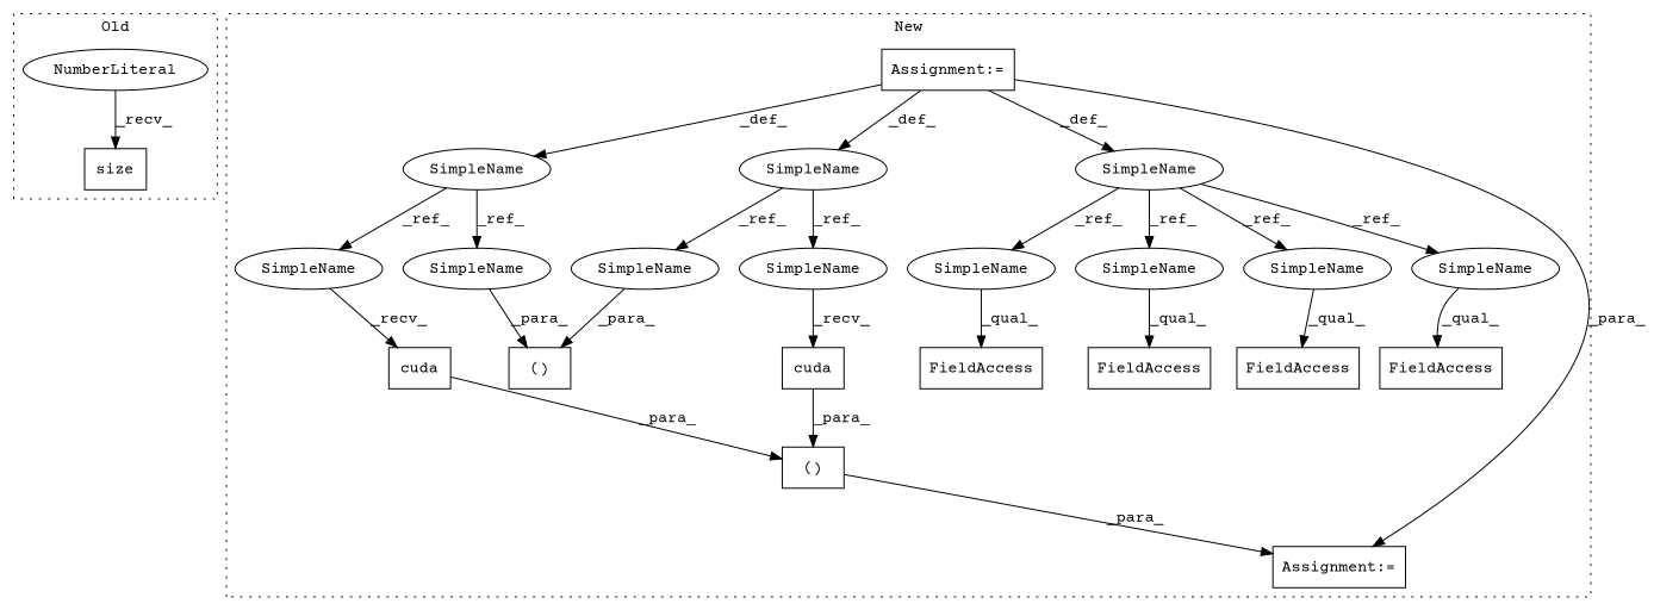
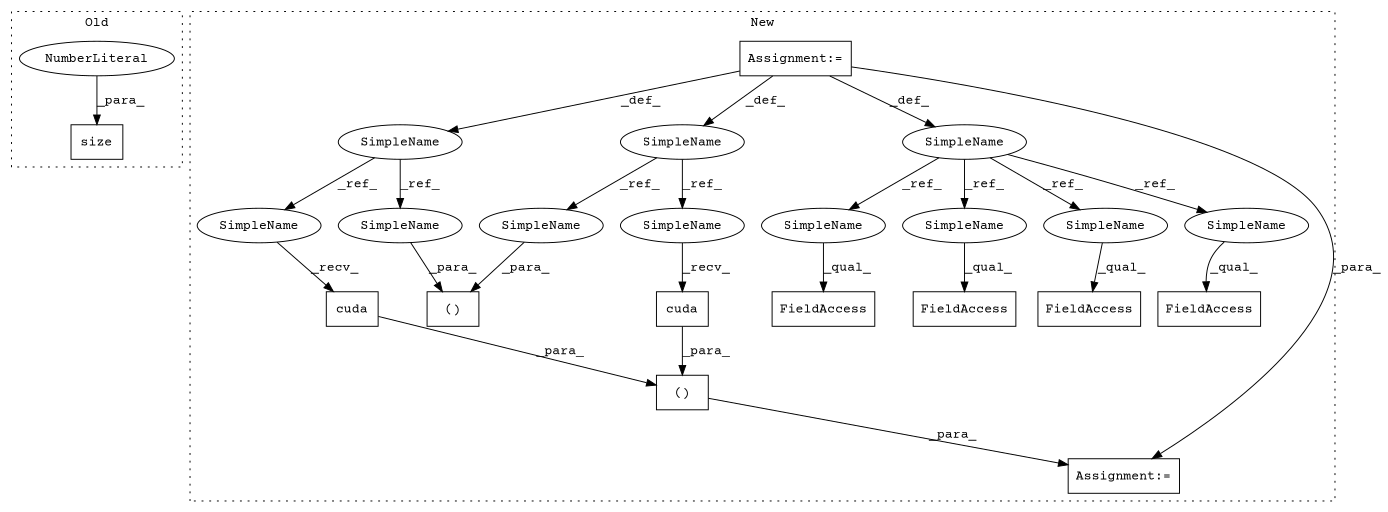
  digraph {
    fontname="Courier Prime"
    node [a=42 l=3 s=4230 shape=ellipse fontname="Courier Prime"]
    edge [fontname="Courier Prime"]
    n1 [a=32 l="5,1" label=size s="3427,3433" shape=box]
    n2 [a=34 l=1 label=NumberLiteral s=3432]
    n3 [a=32 l=6 label=cuda s=4241 shape=box]
    n4 [a=106 l=50 label="()" shape=box]
    n5 [a=32 l=6 label=cuda s=4274 shape=box]
    n6 [l=13 label=SimpleName s=4105]
    n7 [a=106 l=36 label="()" s=4185 shape=box]
    n8 [l=10 label=SimpleName s=4044]
    n9 [a=7 label="Assignment:=" s=3921 shape=box]
    n10 [a=22 l=17 label=FieldAccess s=4136 shape=box]
    n11 [label=SimpleName s=3921]
    n12 [a=22 l=17 label=FieldAccess s=4976 shape=box]
    n13 [a=22 l=17 label=FieldAccess s=4073 shape=box]
    n14 [a=22 l=17 label=FieldAccess s=4502 shape=box]
    n15 [a=7 l=9 label="Assignment:=" s=4221 shape=box]
    n16 [l=10 label=SimpleName]
    n17 [l=10 label=SimpleName s=4185]
    n18 [l=13 label=SimpleName s=4260]
    n19 [l=13 label=SimpleName s=4208]
    n20 [label=SimpleName s=4073]
    n21 [label=SimpleName s=4976]
    n22 [label=SimpleName s=4502]
    n23 [label=SimpleName s=4136]
    subgraph cluster_1 {
      label=Old
      style=dotted
      n1
      n2
    }
    subgraph cluster_2 {
      label=New
      style=dotted
      n3
      n4
      n5
      n6
      n7
      n8
      n9
      n10
      n11
      n12
      n13
      n14
      n15
      n16
      n17
      n18
      n19
      n20
      n21
      n22
      n23
    }
-   n2 -> n1 [label=_recv_]
+   n2 -> n1 [label=_para_]
    n3 -> n4 [label=_para_]
    n4 -> n15 [label=_para_]
    n5 -> n4 [label=_para_]
    n6 -> n18 [label=_ref_]
    n6 -> n19 [label=_ref_]
    n8 -> n16 [label=_ref_]
    n8 -> n17 [label=_ref_]
    n9 -> n6 [label=_def_]
    n9 -> n8 [label=_def_]
    n9 -> n11 [label=_def_]
    n9 -> n15 [label=_para_]
    n11 -> n20 [label=_ref_]
    n11 -> n21 [label=_ref_]
    n11 -> n22 [label=_ref_]
    n11 -> n23 [label=_ref_]
    n16 -> n3 [label=_recv_]
    n17 -> n7 [label=_para_]
    n18 -> n5 [label=_recv_]
    n19 -> n7 [label=_para_]
    n20 -> n13 [label=_qual_]
    n21 -> n12 [label=_qual_]
    n22 -> n14 [label=_qual_]
    n23 -> n10 [label=_qual_]
  }
